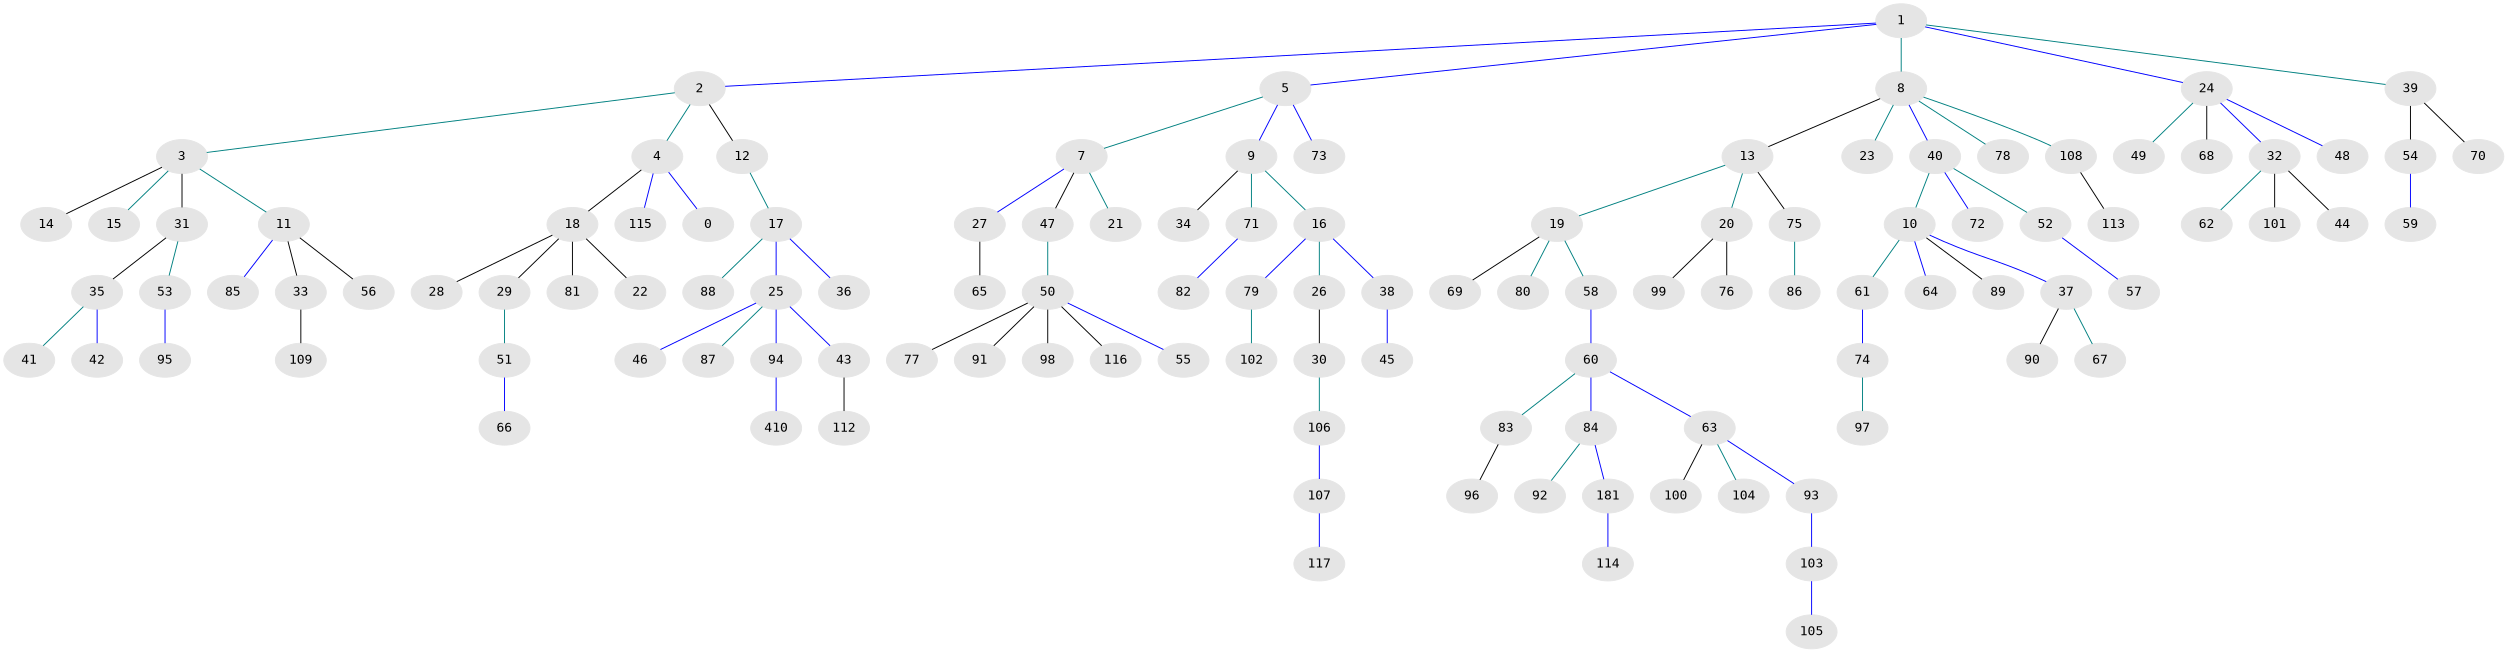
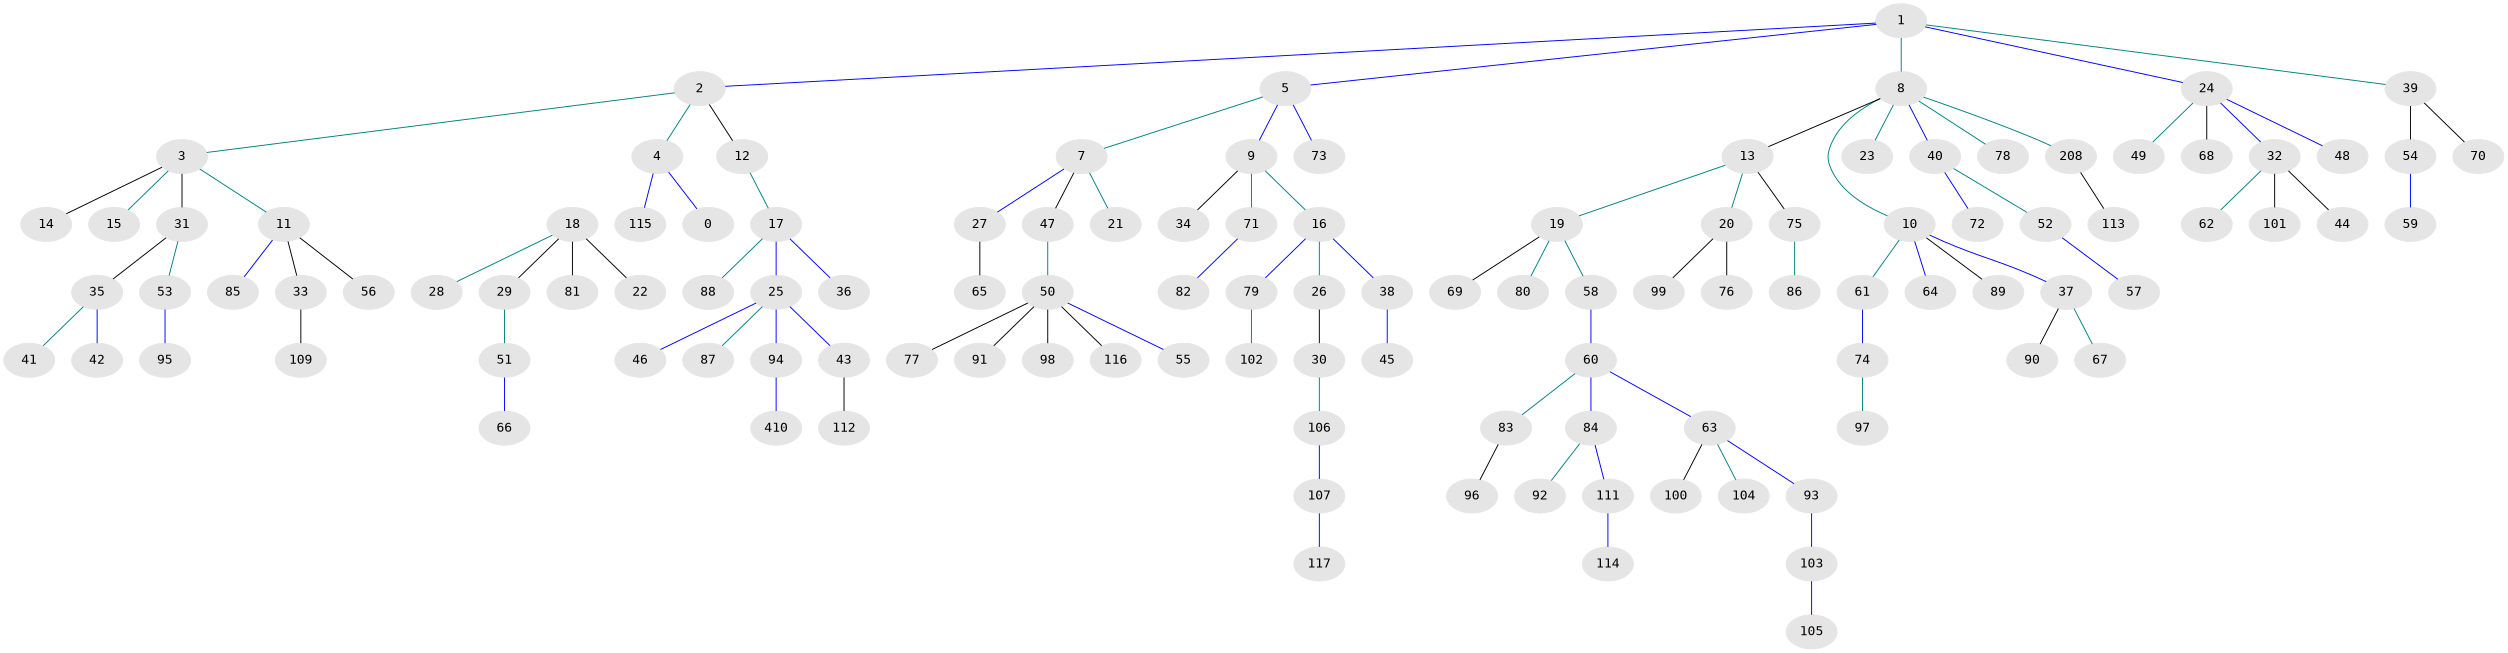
  graph {
    fontname="DejaVu Sans Mono"
    node [color=gray90 fontname="DejaVu Sans Mono" style=filled]
    edge [color=blue fontname="DejaVu Sans Mono"]
    1
    2
    5
    8
    24
    39
    3
    4
    12
    7
    9
    73
    10
    13
    23
    40
    78
-   108
+   108 [label=208]
    32
    48
    49
    68
    54
    70
    11
    14
    15
    31
    n29 [label=0]
    18
    115
    17
    33
    56
    85
    35
    53
    22
    28
    29
    81
    21
    27
    47
    16
    34
    71
    65
    50
    37
    61
    64
    89
    19
    20
    75
    52
    72
    113
    26
    38
    79
    82
    67
    90
    74
    109
    25
    36
    88
    58
    69
    80
    76
    99
    86
    30
    45
    102
    43
    46
    87
    94
    51
    60
    44
    62
    101
    112
    n90 [label=410]
    106
    66
    107
    41
    42
    95
    59
    57
    55
    77
    91
    98
    116
    63
    83
    84
    93
    100
    104
    96
    92
-   111 [label=181]
+   111
    97
    103
    114
    105
    117
    1 -- 2
    1 -- 5
    1 -- 8 [color=teal]
    1 -- 24
    1 -- 39 [color=teal]
    2 -- 3 [color=teal]
    2 -- 4 [color=teal]
    2 -- 12 [color=black]
    5 -- 7 [color=teal]
    5 -- 9
    5 -- 73
-   40 -- 10 [color=teal]
+   8 -- 10 [color=teal]
    8 -- 13 [color=black]
    8 -- 23 [color=teal]
    8 -- 40
    8 -- 78 [color=teal]
    8 -- 108 [color=teal]
    24 -- 32
    24 -- 48
    24 -- 49 [color=teal]
    24 -- 68 [color=black]
    39 -- 54 [color=black]
    39 -- 70 [color=black]
    3 -- 11 [color=teal]
    3 -- 14 [color=black]
    3 -- 15 [color=teal]
    3 -- 31 [color=black]
    4 -- n29
-   4 -- 18 [color=black]
    4 -- 115
    12 -- 17 [color=teal]
    7 -- 21 [color=teal]
    7 -- 27
    7 -- 47 [color=black]
    9 -- 16 [color=teal]
    9 -- 34 [color=black]
    9 -- 71 [color=teal]
    10 -- 37
    10 -- 61 [color=teal]
    10 -- 64
    10 -- 89 [color=black]
    13 -- 19 [color=teal]
    13 -- 20 [color=teal]
    13 -- 75 [color=black]
    40 -- 52 [color=teal]
    40 -- 72
    108 -- 113 [color=black]
    32 -- 44 [color=black]
    32 -- 62 [color=teal]
    32 -- 101 [color=black]
    54 -- 59
    11 -- 33 [color=black]
    11 -- 56 [color=black]
    11 -- 85
    31 -- 35 [color=black]
    31 -- 53 [color=teal]
    18 -- 22 [color=black]
-   18 -- 28 [color=black]
+   18 -- 28 [color=teal]
    18 -- 29 [color=black]
    18 -- 81 [color=black]
    17 -- 25
    17 -- 36
    17 -- 88 [color=teal]
    33 -- 109 [color=black]
    35 -- 41 [color=teal]
    35 -- 42
    53 -- 95
    29 -- 51 [color=teal]
    27 -- 65 [color=black]
    47 -- 50 [color=teal]
    16 -- 26 [color=teal]
    16 -- 38
    16 -- 79
    71 -- 82
    50 -- 55
    50 -- 77 [color=black]
    50 -- 91 [color=black]
    50 -- 98 [color=black]
    50 -- 116 [color=black]
    37 -- 67 [color=teal]
    37 -- 90 [color=black]
    61 -- 74
    19 -- 58 [color=teal]
    19 -- 69 [color=black]
    19 -- 80 [color=teal]
    20 -- 76 [color=black]
    20 -- 99 [color=black]
    75 -- 86 [color=teal]
    52 -- 57
    26 -- 30 [color=black]
    38 -- 45
    79 -- 102 [color=teal]
    74 -- 97 [color=teal]
    25 -- 43
    25 -- 46
    25 -- 87 [color=teal]
    25 -- 94
    58 -- 60
    30 -- 106 [color=teal]
    43 -- 112 [color=black]
    94 -- n90
    51 -- 66
    60 -- 63
    60 -- 83 [color=teal]
    60 -- 84
    106 -- 107
    107 -- 117
    63 -- 93
    63 -- 100 [color=black]
    63 -- 104 [color=teal]
    83 -- 96 [color=black]
    84 -- 92 [color=teal]
    84 -- 111
    93 -- 103
    111 -- 114
    103 -- 105
  }
